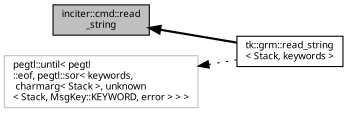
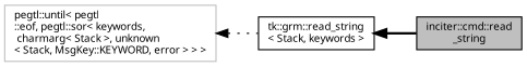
  digraph {
    rankdir=LR
    fontname="Noto Sans"
    node [color=black fontname="Noto Sans" fontsize=9 shape=record]
    edge [color=black dir=back fontname="Noto Sans" fontsize=9 labelfontname="sans-serif" labelfontsize=9]
    n1 [fillcolor=grey75 fontcolor=black height=0.2 label="inciter::cmd::read\l_string" style=filled width=0.4]
    n2 [height=0.2 label="tk::grm::read_string\l\< Stack, keywords \>" width=0.4]
    n3 [color=grey75 height=0.2 label="pegtl::until\< pegtl\l::eof, pegtl::sor\< keywords,\l charmarg\< Stack \>, unknown\l\< Stack, MsgKey::KEYWORD, error \> \> \>" width=0.4]
-   n1 -> n2 [style=bold]
+   n2 -> n1 [style=bold]
    n3 -> n2 [style=dotted]
  }
